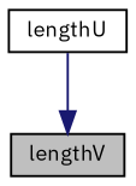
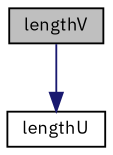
  digraph {
    rankdir=TB
    fontname="IBM Plex Sans"
    node [color=black fontname="IBM Plex Sans" fontsize=10 shape=record]
    n1 [fillcolor=grey75 fontcolor=black height=0.2 label=lengthV style=filled width=0.4]
    n2 [height=0.2 label=lengthU width=0.4]
-   n2 -> n1 [color=midnightblue fontname="IBM Plex Sans" fontsize=10 labelfontname=Helvetica labelfontsize=10 style=solid]
+   n1 -> n2 [color=midnightblue fontname="IBM Plex Sans" fontsize=10 labelfontname=Helvetica labelfontsize=10 style=solid]
  }
